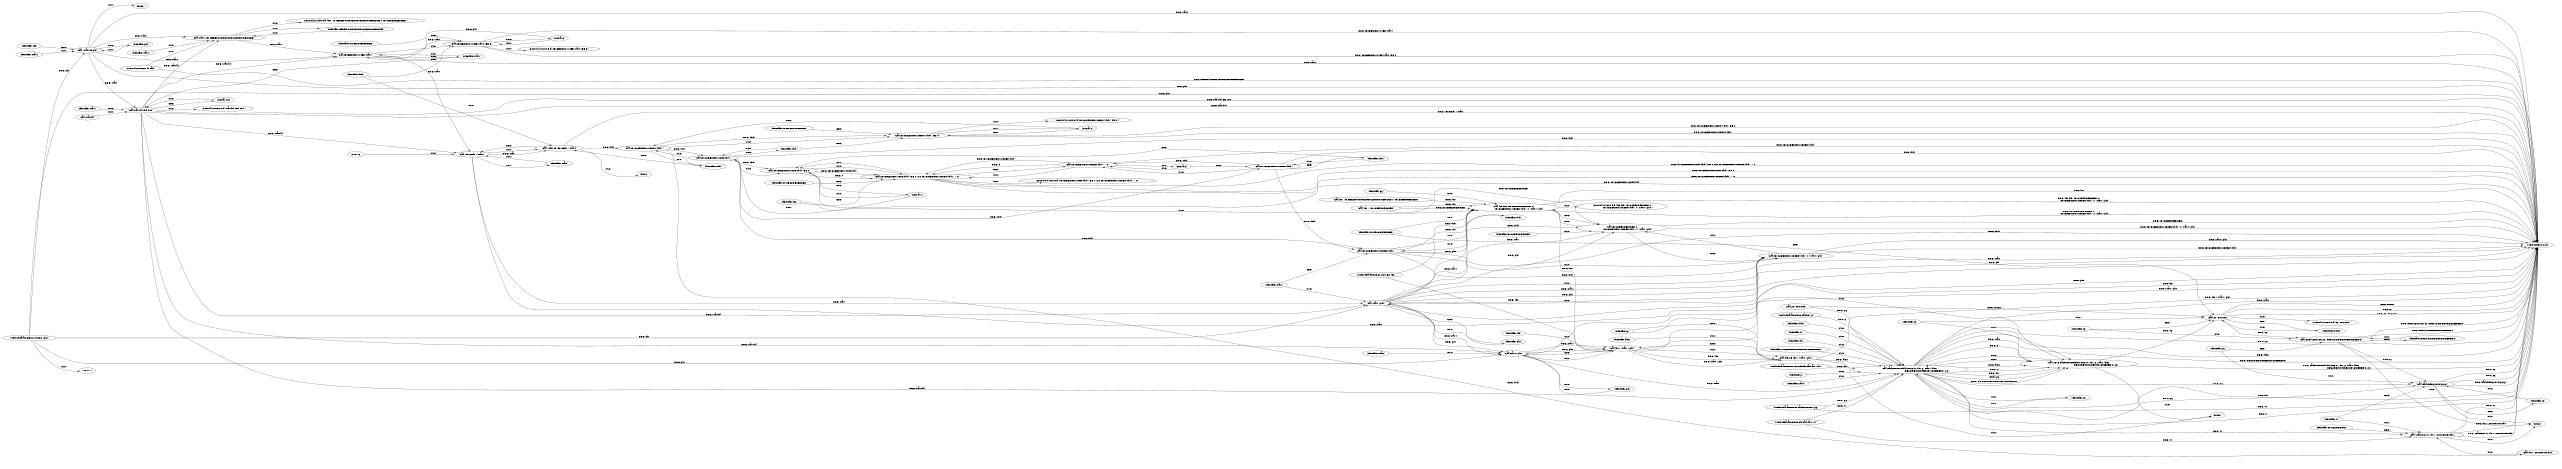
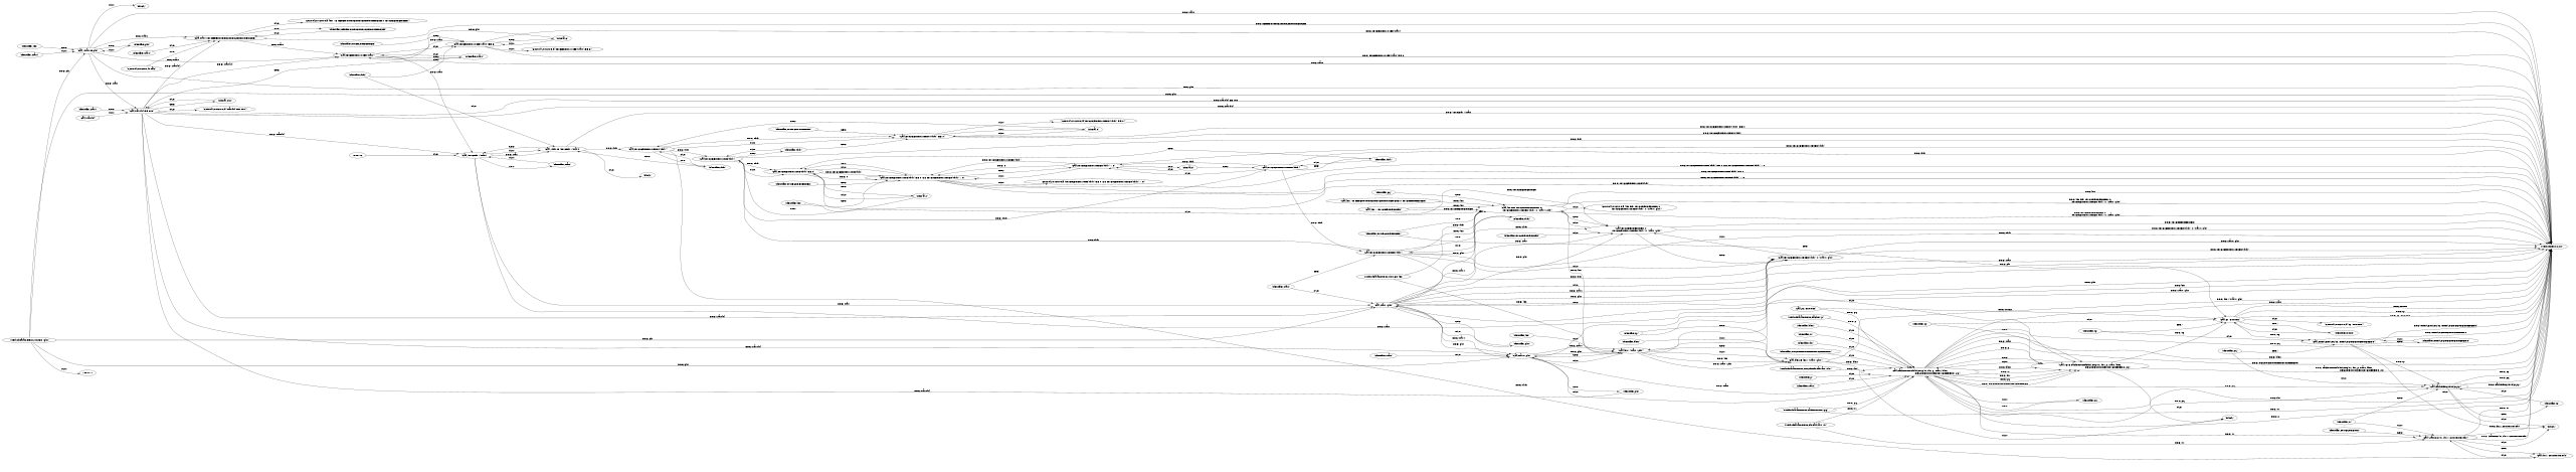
  digraph {
    rankdir=LR
    n1 [label="(Call,start[0] == 0x0)"]
    n2 [label="(Call,start += TEREDO_ORIG_INDICATION_LENGTH)"]
    n3 [label="(Call,IP_GET_RAW_VER(start))"]
    n4 [label="(Call,(IPV6Hdr *)start)"]
    n5 [label="(Call,PacketTunnelPktSetup(tv, dtv, p, start, blen,\n                                                  DECODE_TUNNEL_IPV6_TEREDO, pq))"]
    n6 [label="(Call,start - pkt)"]
    n7 [label="(Call,start - pkt)"]
    n8 [label="(ControlStructure,if (start[0] == 0x0))"]
    n9 [label="(Literal,0x0)"]
    n10 [label="(MethodReturn,int)"]
    n11 [label="(ControlStructure,if (len >= TEREDO_ORIG_INDICATION_LENGTH + IPV6_HEADER_LEN))"]
    n12 [label="(Identifier,TEREDO_ORIG_INDICATION_LENGTH)"]
    n13 [label="(Call,IP_GET_RAW_VER(start) == 6)"]
    n14 [label="(Identifier,start)"]
    n15 [label="(Call,*thdr = (IPV6Hdr *)start)"]
    n16 [label="(Identifier,start)"]
    n17 [label="(Call,*tp = PacketTunnelPktSetup(tv, dtv, p, start, blen,\n                                                  DECODE_TUNNEL_IPV6_TEREDO, pq))"]
    n18 [label="(Call,PacketEnqueue(pq,tp))"]
    n19 [label="(Call,StatsIncr(tv, dtv->counter_teredo))"]
    n20 [label="(Identifier,pq)"]
    n21 [label="(Call,len ==  IPV6_HEADER_LEN +\n                 IPV6_GET_RAW_PLEN(thdr) + (start - pkt))"]
    n22 [label="(Call,IPV6_HEADER_LEN +\n                 IPV6_GET_RAW_PLEN(thdr) + (start - pkt))"]
    n23 [label="(Call,IPV6_GET_RAW_PLEN(thdr) + (start - pkt))"]
    n24 [label="(Identifier,pkt)"]
    n25 [label="(Call,len - (start - pkt))"]
    n26 [label="(Identifier,pkt)"]
    n27 [label="(Call,*start = pkt)"]
    n28 [label="(Identifier,pkt)"]
    n29 [label="(Block,)"]
    n30 [label="(MethodParameterIn,uint8_t *pkt)"]
    1000111
    n32 [label="(ControlStructure,if (IP_GET_RAW_VER(start) == 6))"]
    n33 [label="(Literal,6)"]
    n34 [label="(Call,IPV6_GET_RAW_HLIM(thdr))"]
    n35 [label="(Block,)"]
    n36 [label="(Call,IPV6_GET_RAW_HLIM(thdr) == 0)"]
    n37 [label="(Call,IPV6_GET_RAW_NH(thdr))"]
    n38 [label="(Identifier,thdr)"]
    n39 [label="(Call,dtv->counter_teredo)"]
    n40 [label="(Literal,0)"]
    n41 [label="(ControlStructure,if (IPV6_GET_RAW_HLIM(thdr) == 0))"]
    n42 [label="(Call,IPV6_GET_RAW_NH(thdr) == 0)"]
    n43 [label="(Call,IPV6_GET_RAW_PLEN(thdr))"]
    n44 [label="(Call,IPV6_GET_RAW_PLEN(thdr))"]
    n45 [label="(Identifier,thdr)"]
    n46 [label="(Call,IPV6_GET_RAW_NH(thdr) == 0 && IPV6_GET_RAW_PLEN(thdr) < 8)"]
    n47 [label="(Literal,0)"]
    n48 [label="(Call,IPV6_GET_RAW_PLEN(thdr) < 8)"]
    n49 [label="(Identifier,thdr)"]
    n50 [label="(Identifier,thdr)"]
    n51 [label="(ControlStructure,if (IPV6_GET_RAW_NH(thdr) == 0 && IPV6_GET_RAW_PLEN(thdr) < 8))"]
    n52 [label="(Literal,8)"]
    n53 [label="(ControlStructure,if (len ==  IPV6_HEADER_LEN +\n                 IPV6_GET_RAW_PLEN(thdr) + (start - pkt)))"]
    n54 [label="(Call,blen = len - (start - pkt))"]
    n55 [label="(Block,)"]
    n56 [label="(Call,tp != NULL)"]
    n57 [label="(Block,)"]
    n58 [label="(Identifier,tp)"]
    n59 [label="(Call,PKT_SET_SRC(tp, PKT_SRC_DECODER_TEREDO))"]
    n60 [label="(Identifier,NULL)"]
    n61 [label="(ControlStructure,if (tp != NULL))"]
    n62 [label="(Identifier,PKT_SRC_DECODER_TEREDO)"]
    n63 [label="(MethodParameterIn,PacketQueue *pq)"]
    n64 [label="(Identifier,len)"]
    n65 [label="(Identifier,tp)"]
    n66 [label="(MethodParameterIn,Packet *p)"]
    n67 [label="(Identifier,blen)"]
    n68 [label="(Identifier,TM_ECODE_FAILED)"]
    n69 [label="(Identifier,len)"]
    n70 [label="(Identifier,start)"]
    n71 [label="(MethodParameterIn,uint16_t len)"]
    n72 [label="(Identifier,tv)"]
    n73 [label="(Identifier,start)"]
    n74 [label="(Call,start[0])"]
    n75 [label="(Identifier,thdr)"]
    n76 [label="(MethodParameterIn,ThreadVars *tv)"]
    n77 [label="(Identifier,dtv)"]
    n78 [label="(ControlStructure,break;)"]
    n79 [label="(Identifier,blen)"]
    n80 [label="(Identifier,tp)"]
    n81 [label="(Identifier,DECODE_TUNNEL_IPV6_TEREDO)"]
    n82 [label="(Identifier,IPV6_HEADER_LEN)"]
    n83 [label="(Identifier,start)"]
    n84 [label="(Identifier,start)"]
    n85 [label="(Identifier,len)"]
    n86 [label="(Identifier,TM_ECODE_FAILED)"]
    n87 [label="(MethodParameterIn,DecodeThreadVars *dtv)"]
    n88 [label="(Call,len < IPV6_HEADER_LEN)"]
    n89 [label="(Identifier,pq)"]
    n90 [label="(Identifier,tp)"]
    n91 [label="(Call,pq != NULL)"]
    n92 [label="(Identifier,TM_ECODE_FAILED)"]
    n93 [label="(Identifier,start)"]
    n94 [label="(Identifier,pq)"]
    n95 [label="(Identifier,TM_ECODE_FAILED)"]
    n96 [label="(Identifier,p)"]
    n97 [label="(Identifier,tv)"]
    n98 [label="(Identifier,TM_ECODE_OK)"]
    n99 [label="(Call,len >= TEREDO_ORIG_INDICATION_LENGTH + IPV6_HEADER_LEN)"]
    n100 [label="(Identifier,start)"]
    1000176
    n1 -> n2 [label="DDG: start[0]"]
    n1 -> n3 [label="DDG: start[0]"]
    n1 -> n4 [label="DDG: start[0]"]
    n1 -> n5 [label="DDG: start[0]"]
    n1 -> n6 [label="DDG: start[0]"]
    n1 -> n7 [label="DDG: start[0]"]
    n1 -> n8 [label="AST: "]
    n1 -> n9 [label="CFG: "]
    n1 -> n10 [label="DDG: start[0] == 0x0"]
    n1 -> n10 [label="DDG: start[0]"]
    n2 -> n3 [label="DDG: start"]
-   n78 -> n10 [label="DDG: TEREDO_ORIG_INDICATION_LENGTH"]
+   n2 -> n10 [label="DDG: TEREDO_ORIG_INDICATION_LENGTH"]
    n2 -> n11 [label="AST: "]
    n2 -> n12 [label="CFG: "]
    n3 -> n4 [label="DDG: start"]
    n3 -> n10 [label="DDG: start"]
    n3 -> n13 [label="AST: "]
    n3 -> n13 [label="DDG: start"]
    n3 -> n14 [label="CFG: "]
    n4 -> n6 [label="DDG: start"]
    n4 -> n10 [label="DDG: start"]
    n4 -> n15 [label="AST: "]
    n4 -> n15 [label="DDG: start"]
    n4 -> n16 [label="CFG: "]
    n5 -> n10 [label="DDG: DECODE_TUNNEL_IPV6_TEREDO"]
    n5 -> n10 [label="DDG: dtv"]
    n5 -> n10 [label="DDG: tv"]
    n5 -> n10 [label="DDG: p"]
    n5 -> n10 [label="DDG: start"]
    n5 -> n10 [label="DDG: pq"]
    n5 -> n10 [label="DDG: blen"]
    n5 -> n17 [label="AST: "]
    n5 -> n17 [label="DDG: blen"]
    n5 -> n17 [label="DDG: tv"]
    n5 -> n17 [label="DDG: dtv"]
    n5 -> n17 [label="DDG: pq"]
    n5 -> n17 [label="DDG: DECODE_TUNNEL_IPV6_TEREDO"]
    n5 -> n17 [label="DDG: start"]
    n5 -> n17 [label="DDG: p"]
    n5 -> n18 [label="DDG: pq"]
    n5 -> n19 [label="DDG: tv"]
    n5 -> n20 [label="CFG: "]
    n6 -> n7 [label="DDG: start"]
    n6 -> n7 [label="DDG: pkt"]
    n6 -> n10 [label="DDG: start"]
    n6 -> n10 [label="DDG: pkt"]
    n6 -> n21 [label="DDG: start"]
    n6 -> n21 [label="DDG: pkt"]
    n6 -> n22 [label="DDG: start"]
    n6 -> n22 [label="DDG: pkt"]
    n6 -> n23 [label="AST: "]
    n6 -> n23 [label="DDG: start"]
    n6 -> n23 [label="DDG: pkt"]
    n6 -> n24 [label="CFG: "]
    n7 -> n5 [label="DDG: start"]
    n7 -> n10 [label="DDG: pkt"]
    n7 -> n25 [label="AST: "]
    n7 -> n25 [label="DDG: start"]
    n7 -> n25 [label="DDG: pkt"]
    n7 -> n26 [label="CFG: "]
    n9 -> n1 [label="AST: "]
    n12 -> n2 [label="AST: "]
    n13 -> n10 [label="DDG: IP_GET_RAW_VER(start)"]
    n13 -> n10 [label="DDG: IP_GET_RAW_VER(start) == 6"]
    n13 -> n32 [label="AST: "]
    n13 -> n33 [label="CFG: "]
    n14 -> n1 [label="CFG: "]
    n14 -> n3 [label="AST: "]
    n15 -> n4 [label="CFG: "]
    n15 -> n10 [label="DDG: (IPV6Hdr *)start"]
    n15 -> n34 [label="DDG: thdr"]
    n15 -> n35 [label="AST: "]
    n16 -> n4 [label="AST: "]
    n17 -> n5 [label="CFG: "]
    n17 -> n10 [label="DDG: PacketTunnelPktSetup(tv, dtv, p, start, blen,\n                                                  DECODE_TUNNEL_IPV6_TEREDO, pq)"]
    n17 -> n55 [label="AST: "]
    n17 -> n56 [label="DDG: tp"]
    n18 -> n10 [label="DDG: pq"]
    n18 -> n10 [label="DDG: PacketEnqueue(pq,tp)"]
    n18 -> n10 [label="DDG: tp"]
    n18 -> n57 [label="AST: "]
    n18 -> n58 [label="CFG: "]
    n19 -> n10 [label="DDG: StatsIncr(tv, dtv->counter_teredo)"]
    n19 -> n10 [label="DDG: tv"]
    n19 -> n10 [label="DDG: dtv->counter_teredo"]
+   n19 -> n39 [label="CFG: "]
    n19 -> n57 [label="AST: "]
    n20 -> n5 [label="AST: "]
    n21 -> n10 [label="DDG: IPV6_HEADER_LEN +\n                 IPV6_GET_RAW_PLEN(thdr) + (start - pkt)"]
    n21 -> n10 [label="DDG: len"]
    n21 -> n10 [label="DDG: len ==  IPV6_HEADER_LEN +\n                 IPV6_GET_RAW_PLEN(thdr) + (start - pkt)"]
    n21 -> n22 [label="CFG: "]
    n21 -> n25 [label="DDG: len"]
    n21 -> n53 [label="AST: "]
    n22 -> n10 [label="DDG: IPV6_HEADER_LEN"]
    n22 -> n10 [label="DDG: IPV6_GET_RAW_PLEN(thdr) + (start - pkt)"]
    n22 -> n21 [label="AST: "]
    n22 -> n23 [label="CFG: "]
    n23 -> n6 [label="CFG: "]
    n23 -> n10 [label="DDG: IPV6_GET_RAW_PLEN(thdr)"]
    n23 -> n10 [label="DDG: start - pkt"]
    n23 -> n22 [label="AST: "]
    n24 -> n6 [label="AST: "]
    n25 -> n7 [label="CFG: "]
    n25 -> n10 [label="DDG: start - pkt"]
    n25 -> n10 [label="DDG: len"]
    n25 -> n54 [label="AST: "]
    n25 -> n54 [label="DDG: len"]
    n25 -> n54 [label="DDG: start - pkt"]
    n26 -> n7 [label="AST: "]
    n27 -> n1 [label="DDG: start"]
    n27 -> n2 [label="DDG: start"]
    n27 -> n3 [label="DDG: start"]
    n27 -> n10 [label="DDG: start"]
    n27 -> n10 [label="DDG: pkt"]
    n27 -> n28 [label="CFG: "]
    n27 -> n29 [label="AST: "]
    n28 -> n27 [label="AST: "]
    n30 -> n6 [label="DDG: pkt"]
    n30 -> n7 [label="DDG: pkt"]
    n30 -> n10 [label="DDG: pkt"]
    n30 -> n27 [label="DDG: pkt"]
    n30 -> 1000111 [label="AST: "]
    n33 -> n3 [label="DDG: pkt"]
    n33 -> n13 [label="AST: "]
    n34 -> n36 [label="AST: "]
    n34 -> n36 [label="DDG: thdr"]
    n34 -> n37 [label="DDG: thdr"]
    n34 -> n38 [label="CFG: "]
    n34 -> n39 [label="DDG: thdr"]
    n36 -> n10 [label="DDG: IPV6_GET_RAW_HLIM(thdr) == 0"]
    n36 -> n10 [label="DDG: IPV6_GET_RAW_HLIM(thdr)"]
    n36 -> n40 [label="CFG: "]
    n36 -> n41 [label="AST: "]
    n37 -> n10 [label="DDG: thdr"]
    n37 -> n42 [label="AST: "]
    n37 -> n42 [label="DDG: thdr"]
    n37 -> n43 [label="DDG: thdr"]
    n37 -> n44 [label="DDG: thdr"]
    n37 -> n45 [label="CFG: "]
    n38 -> n15 [label="CFG: "]
    n38 -> n34 [label="AST: "]
    n39 -> n19 [label="AST: "]
    n40 -> n34 [label="CFG: "]
    n40 -> n36 [label="AST: "]
    n42 -> n10 [label="DDG: IPV6_GET_RAW_NH(thdr)"]
    n42 -> n46 [label="AST: "]
    n42 -> n46 [label="DDG: IPV6_GET_RAW_NH(thdr)"]
    n42 -> n46 [label="DDG: 0"]
    n42 -> n47 [label="CFG: "]
    n43 -> n10 [label="DDG: thdr"]
    n43 -> n44 [label="DDG: thdr"]
    n43 -> n48 [label="AST: "]
    n43 -> n48 [label="DDG: thdr"]
    n43 -> n49 [label="CFG: "]
    n44 -> n10 [label="DDG: thdr"]
    n44 -> n21 [label="DDG: thdr"]
    n44 -> n22 [label="DDG: thdr"]
    n44 -> n23 [label="AST: "]
    n44 -> n23 [label="DDG: thdr"]
    n44 -> n50 [label="CFG: "]
    n45 -> n36 [label="CFG: "]
    n45 -> n37 [label="AST: "]
    n46 -> n10 [label="DDG: IPV6_GET_RAW_NH(thdr) == 0 && IPV6_GET_RAW_PLEN(thdr) < 8"]
    n46 -> n10 [label="DDG: IPV6_GET_RAW_NH(thdr) == 0"]
    n46 -> n10 [label="DDG: IPV6_GET_RAW_PLEN(thdr) < 8"]
    n46 -> n42 [label="CFG: "]
    n46 -> n48 [label="CFG: "]
    n46 -> n51 [label="AST: "]
    n47 -> n37 [label="CFG: "]
    n47 -> n42 [label="AST: "]
    n48 -> n10 [label="DDG: IPV6_GET_RAW_PLEN(thdr)"]
    n48 -> n46 [label="AST: "]
    n48 -> n46 [label="DDG: IPV6_GET_RAW_PLEN(thdr)"]
    n48 -> n46 [label="DDG: 8"]
    n48 -> n52 [label="CFG: "]
    n49 -> n42 [label="CFG: "]
    n49 -> n43 [label="AST: "]
    n50 -> n44 [label="AST: "]
    n52 -> n43 [label="CFG: "]
    n52 -> n48 [label="AST: "]
    n54 -> n5 [label="DDG: blen"]
    n54 -> n10 [label="DDG: len - (start - pkt)"]
    n54 -> n25 [label="CFG: "]
    n54 -> n55 [label="AST: "]
    n56 -> n10 [label="DDG: NULL"]
    n56 -> n10 [label="DDG: tp"]
    n56 -> n10 [label="DDG: tp != NULL"]
    n56 -> n59 [label="DDG: tp"]
    n56 -> n60 [label="CFG: "]
    n56 -> n61 [label="AST: "]
    n58 -> n18 [label="AST: "]
    n59 -> n10 [label="DDG: PKT_SRC_DECODER_TEREDO"]
    n59 -> n10 [label="DDG: PKT_SET_SRC(tp, PKT_SRC_DECODER_TEREDO)"]
    n59 -> n18 [label="DDG: tp"]
    n59 -> n57 [label="AST: "]
    n59 -> n62 [label="CFG: "]
    n60 -> n56 [label="AST: "]
    n62 -> n59 [label="AST: "]
    n63 -> n5 [label="DDG: pq"]
    n63 -> n18 [label="DDG: pq"]
    n64 -> n21 [label="AST: "]
    n64 -> n46 [label="CFG: "]
    n65 -> n17 [label="CFG: "]
    n65 -> n56 [label="AST: "]
    n66 -> n5 [label="DDG: p"]
    n67 -> n5 [label="AST: "]
    n68 -> n13 [label="CFG: "]
    n69 -> n25 [label="AST: "]
    n70 -> n2 [label="AST: "]
    n71 -> n21 [label="DDG: len"]
    n71 -> n25 [label="DDG: len"]
    n72 -> n5 [label="AST: "]
    n73 -> n6 [label="AST: "]
    n73 -> n44 [label="CFG: "]
    n74 -> n1 [label="AST: "]
    n75 -> n13 [label="CFG: "]
    n75 -> n15 [label="AST: "]
    n76 -> n5 [label="DDG: tv"]
    n76 -> n19 [label="DDG: tv"]
    n77 -> n5 [label="AST: "]
    n78 -> n2 [label="CFG: "]
    n79 -> n54 [label="AST: "]
    n80 -> n17 [label="AST: "]
    n80 -> n54 [label="CFG: "]
    n81 -> n5 [label="AST: "]
    n82 -> n22 [label="AST: "]
    n83 -> n1 [label="CFG: "]
    n84 -> n27 [label="AST: "]
    n85 -> n27 [label="CFG: "]
    n86 -> n36 [label="CFG: "]
    n87 -> n5 [label="DDG: dtv"]
    n88 -> n21 [label="DDG: len"]
    n88 -> n21 [label="DDG: IPV6_HEADER_LEN"]
    n88 -> n22 [label="DDG: IPV6_HEADER_LEN"]
    n89 -> n21 [label="CFG: "]
    n90 -> n56 [label="CFG: "]
    n90 -> n59 [label="AST: "]
    n91 -> n5 [label="DDG: pq"]
    n91 -> n56 [label="DDG: NULL"]
    n92 -> n21 [label="CFG: "]
    n92 -> n56 [label="CFG: "]
    n93 -> n7 [label="AST: "]
    n94 -> n18 [label="AST: "]
    n94 -> n59 [label="CFG: "]
    n95 -> n46 [label="CFG: "]
    n96 -> n5 [label="AST: "]
    n97 -> n18 [label="CFG: "]
    n97 -> n19 [label="AST: "]
    n98 -> n19 [label="CFG: "]
    n99 -> n21 [label="DDG: len"]
    n100 -> n5 [label="AST: "]
    1000176 -> n4 [label="AST: "]
  }
